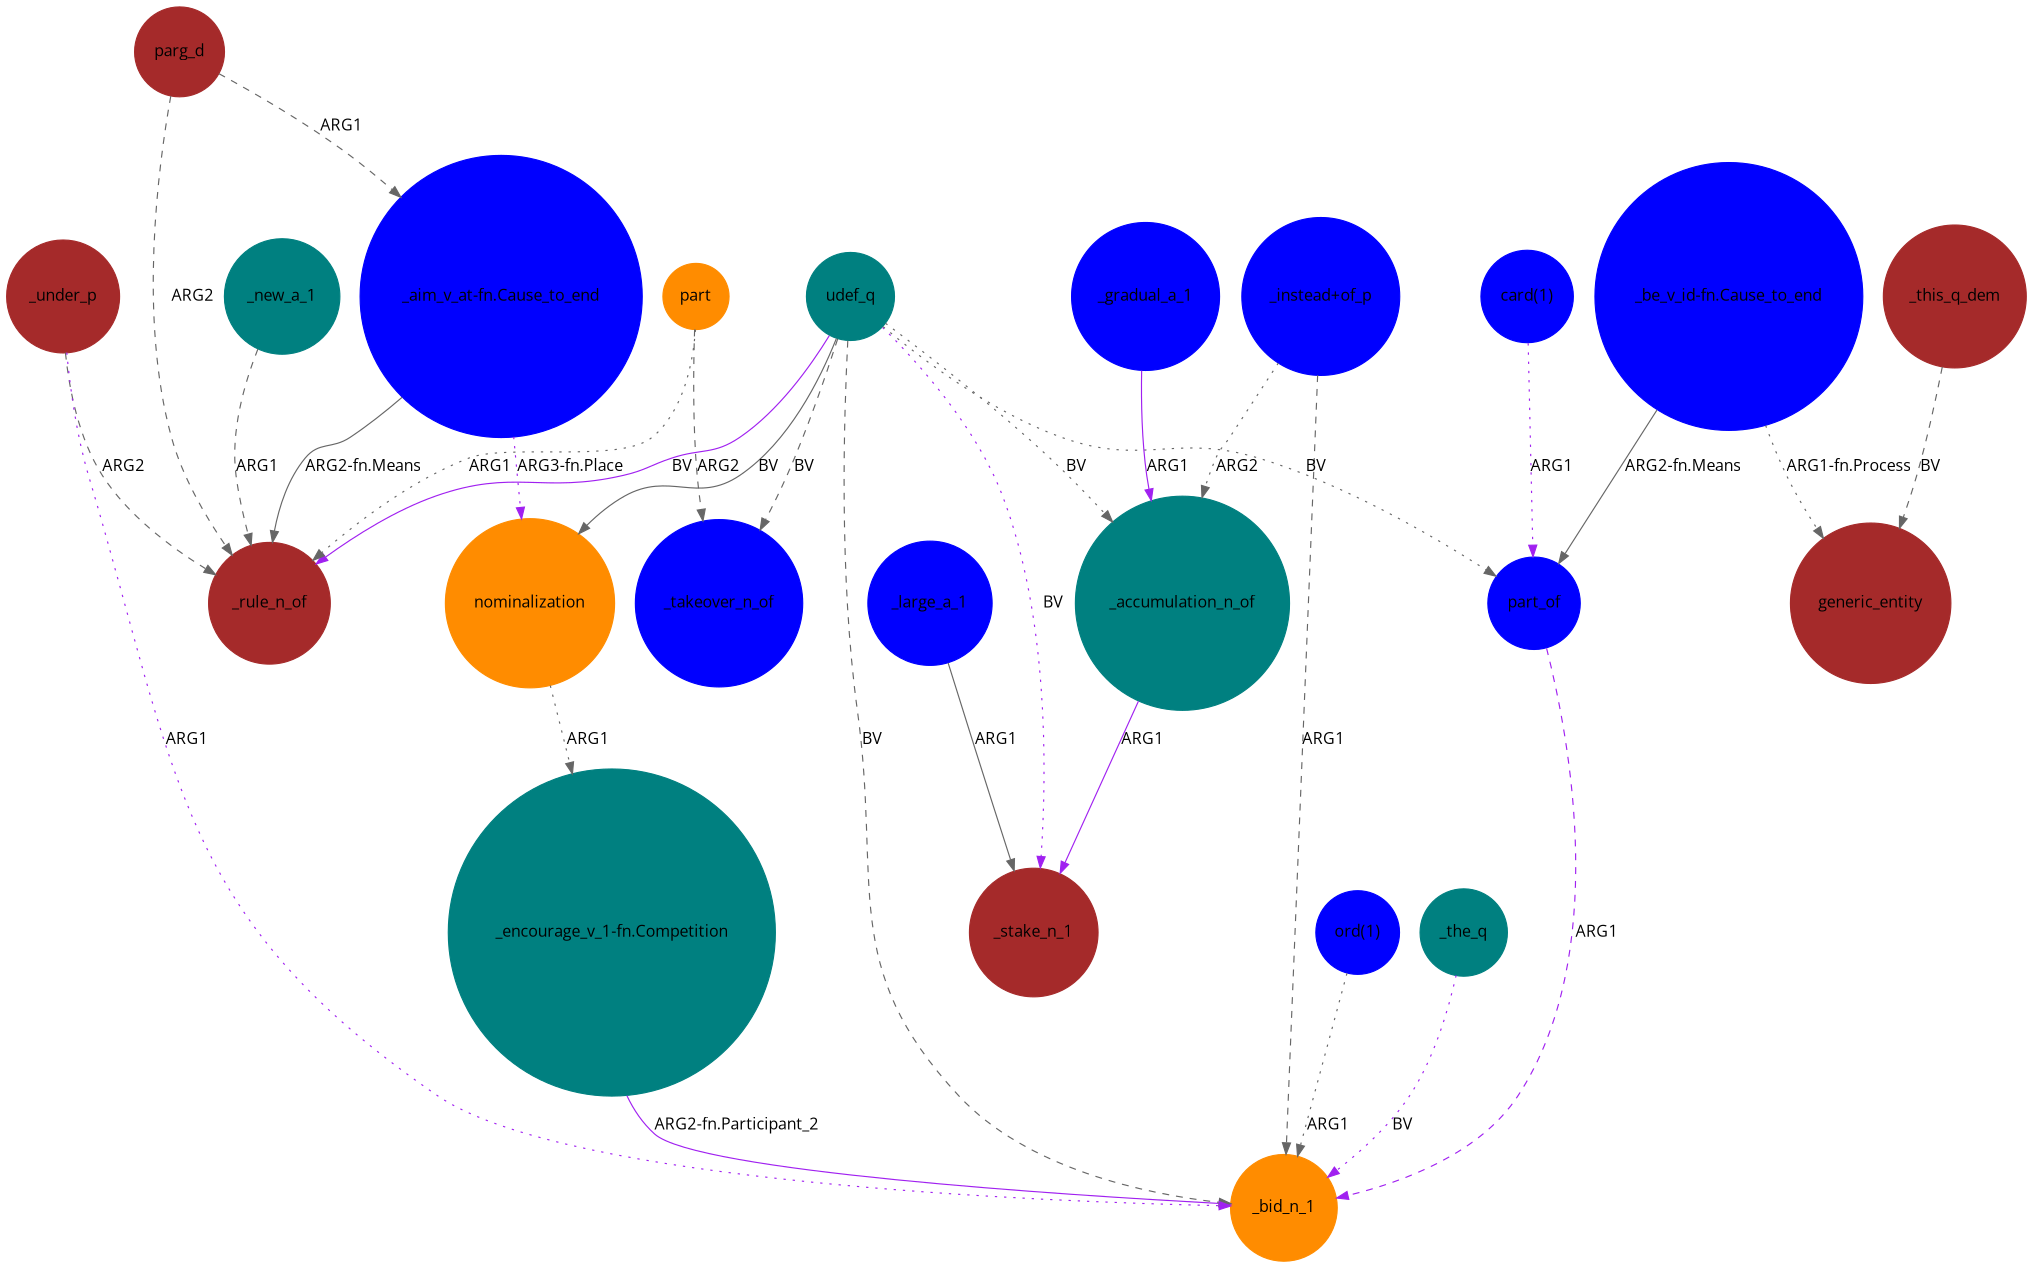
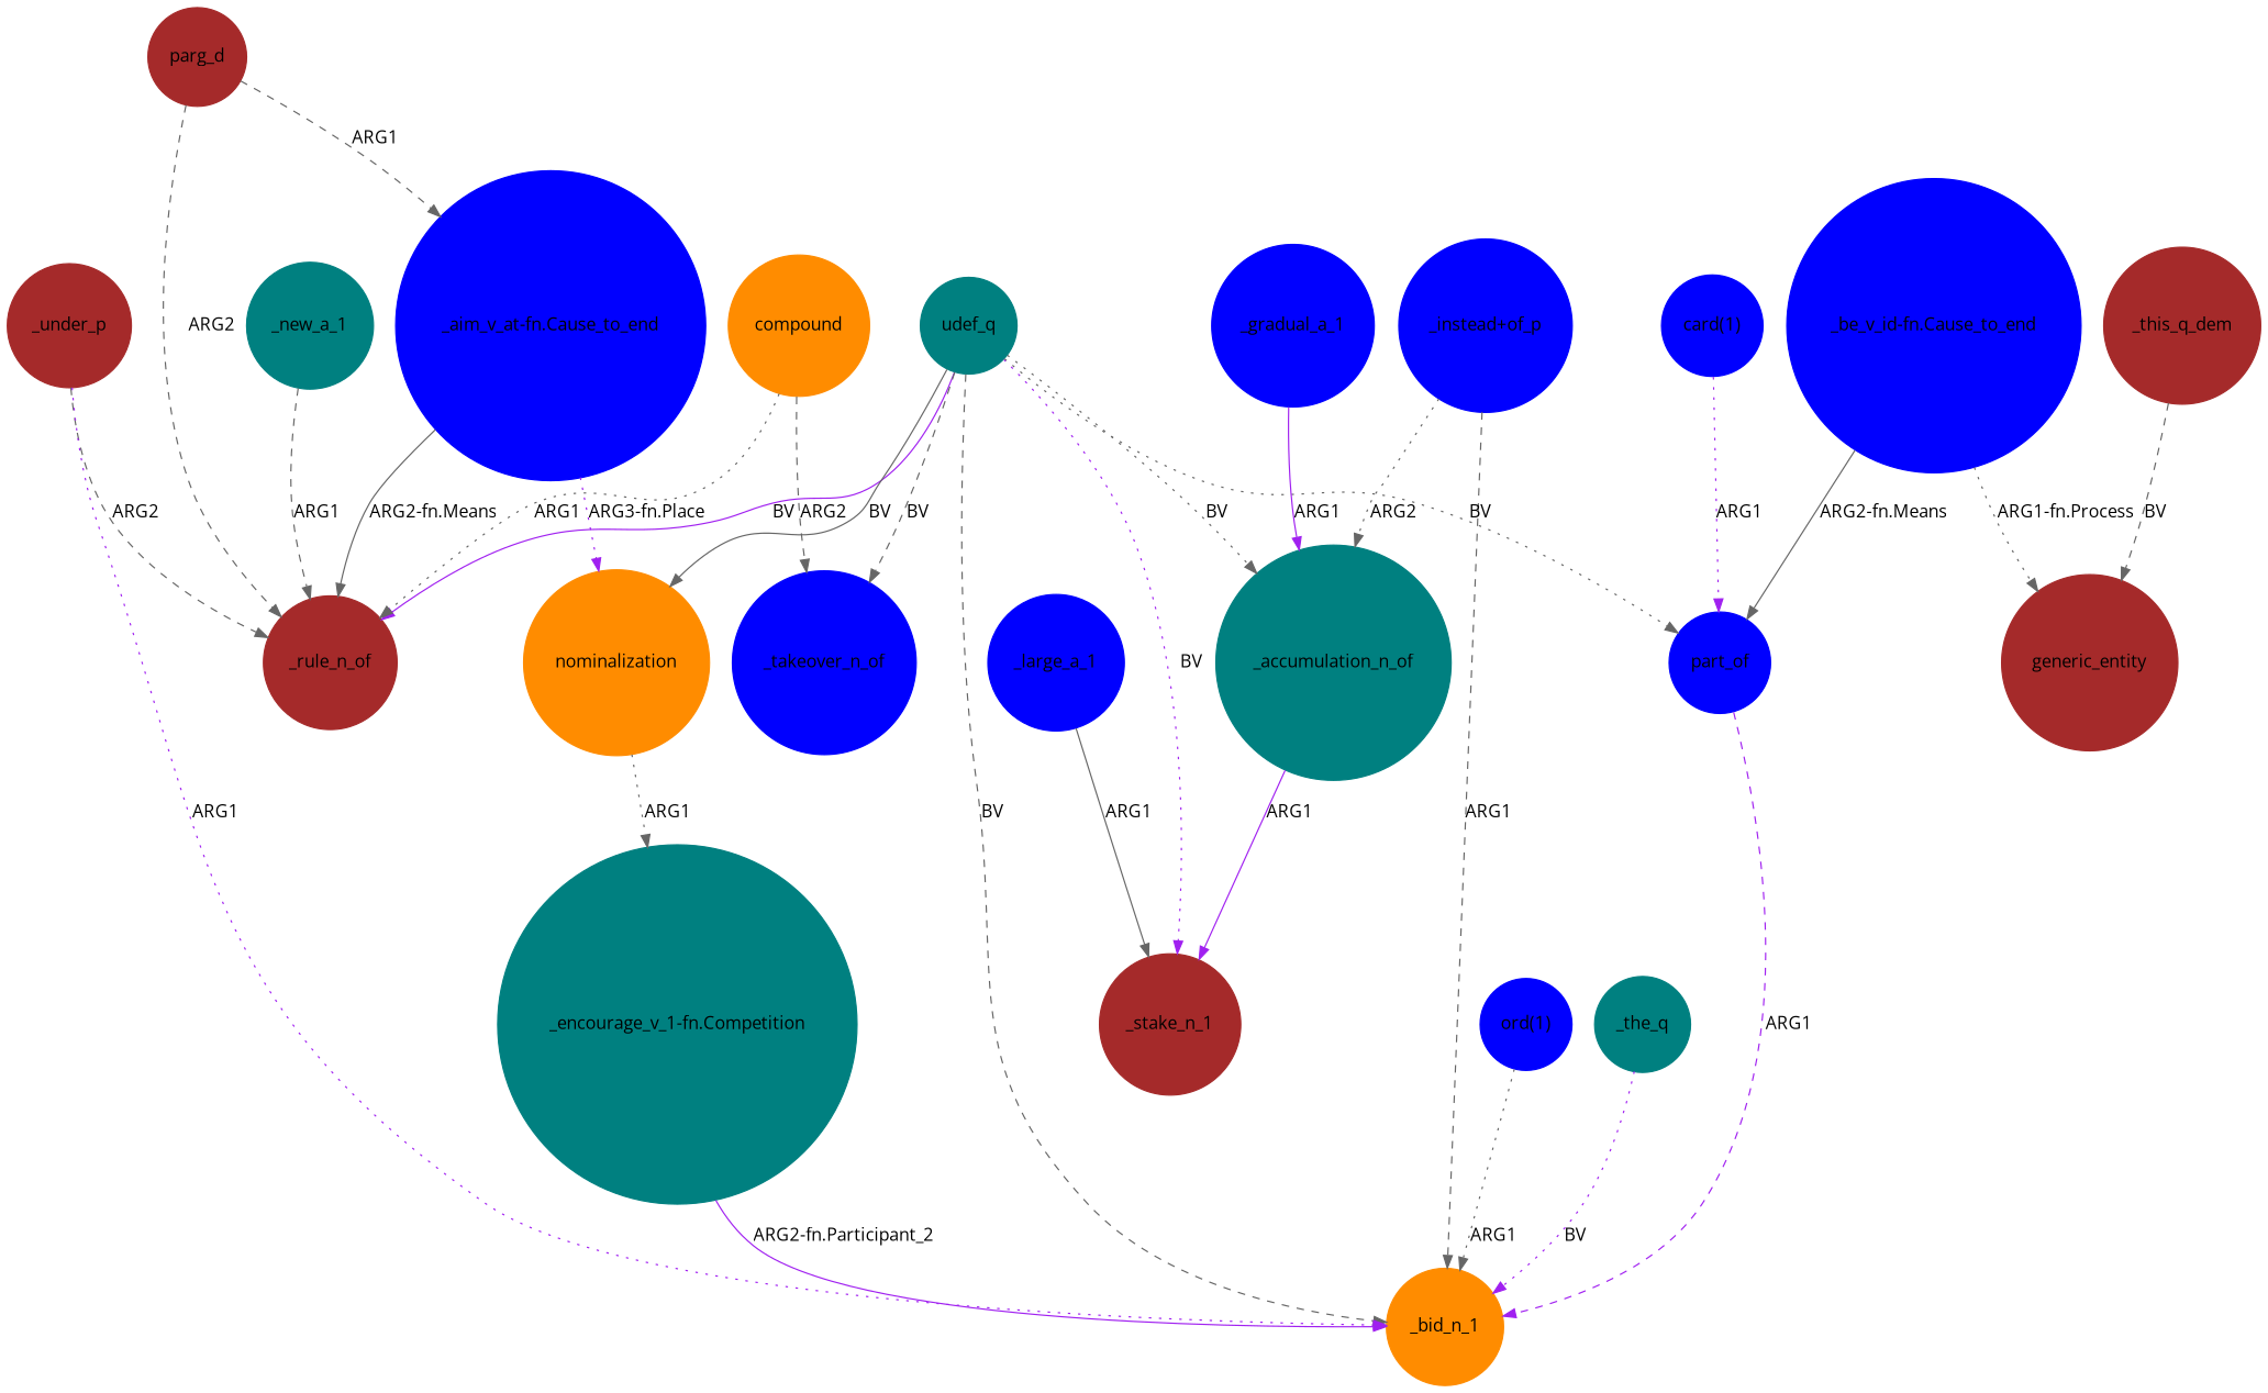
  digraph {
    fontname="Open Sans"
    node [color=blue fontname="Open Sans" shape=circle style=filled]
    edge [color=gray40 fontname="Open Sans" style=dotted]
    _new_a_1 [color=teal]
    _rule_n_of [color=brown]
    _bid_n_1 [color=darkorange]
    "_instead+of_p"
    _accumulation_n_of [color=teal]
    _stake_n_1 [color=brown]
    parg_d [color=brown]
    "_aim_v_at-fn.Cause_to_end"
    nominalization [color=darkorange]
    "_be_v_id-fn.Cause_to_end"
    part_of
    generic_entity [color=brown]
    "_encourage_v_1-fn.Competition" [color=teal]
    udef_q [color=teal]
    _takeover_n_of
    _large_a_1
    _under_p [color=brown]
    "ord(1)"
    "card(1)"
    _this_q_dem [color=brown]
    _gradual_a_1
-   compound [color=darkorange label=part]
+   compound [color=darkorange]
    _the_q [color=teal]
    _new_a_1 -> _rule_n_of [label=ARG1 style=dashed]
    "_instead+of_p" -> _bid_n_1 [label=ARG1 style=dashed]
    "_instead+of_p" -> _accumulation_n_of [label=ARG2]
    _accumulation_n_of -> _stake_n_1 [color=purple label=ARG1 style=solid]
    parg_d -> _rule_n_of [label=ARG2 style=dashed]
    parg_d -> "_aim_v_at-fn.Cause_to_end" [label=ARG1 style=dashed]
    "_aim_v_at-fn.Cause_to_end" -> _rule_n_of [label="ARG2-fn.Means" style=solid]
    "_aim_v_at-fn.Cause_to_end" -> nominalization [color=purple label="ARG3-fn.Place"]
    nominalization -> "_encourage_v_1-fn.Competition" [label=ARG1]
    "_be_v_id-fn.Cause_to_end" -> part_of [label="ARG2-fn.Means" style=solid]
    "_be_v_id-fn.Cause_to_end" -> generic_entity [label="ARG1-fn.Process"]
    part_of -> _bid_n_1 [color=purple label=ARG1 style=dashed]
    "_encourage_v_1-fn.Competition" -> _bid_n_1 [color=purple label="ARG2-fn.Participant_2" style=solid]
    udef_q -> _rule_n_of [color=purple label=BV style=solid]
    udef_q -> _bid_n_1 [label=BV style=dashed]
    udef_q -> _accumulation_n_of [label=BV]
    udef_q -> _stake_n_1 [color=purple label=BV]
    udef_q -> nominalization [label=BV style=solid]
    udef_q -> part_of [label=BV]
    udef_q -> _takeover_n_of [label=BV style=dashed]
    _large_a_1 -> _stake_n_1 [label=ARG1 style=solid]
    _under_p -> _rule_n_of [label=ARG2 style=dashed]
    _under_p -> _bid_n_1 [color=purple label=ARG1]
    "ord(1)" -> _bid_n_1 [label=ARG1]
    "card(1)" -> part_of [color=purple label=ARG1]
    _this_q_dem -> generic_entity [label=BV style=dashed]
    _gradual_a_1 -> _accumulation_n_of [color=purple label=ARG1 style=solid]
    compound -> _rule_n_of [label=ARG1]
    compound -> _takeover_n_of [label=ARG2 style=dashed]
    _the_q -> _bid_n_1 [color=purple label=BV]
  }
